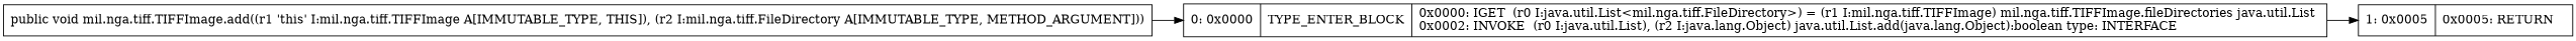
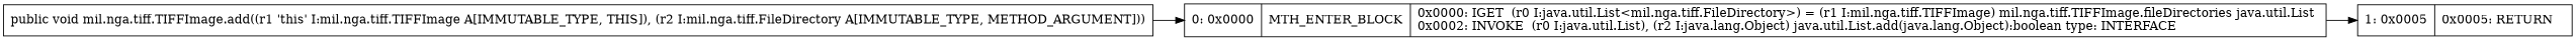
  digraph {
    rankdir=LR
    node [shape=record]
-   n1 [label="{0\:\ 0x0000|TYPE_ENTER_BLOCK\l|0x0000: IGET  (r0 I:java.util.List\<mil.nga.tiff.FileDirectory\>) = (r1 I:mil.nga.tiff.TIFFImage) mil.nga.tiff.TIFFImage.fileDirectories java.util.List \l0x0002: INVOKE  (r0 I:java.util.List), (r2 I:java.lang.Object) java.util.List.add(java.lang.Object):boolean type: INTERFACE \l}"]
+   n1 [label="{0\:\ 0x0000|MTH_ENTER_BLOCK\l|0x0000: IGET  (r0 I:java.util.List\<mil.nga.tiff.FileDirectory\>) = (r1 I:mil.nga.tiff.TIFFImage) mil.nga.tiff.TIFFImage.fileDirectories java.util.List \l0x0002: INVOKE  (r0 I:java.util.List), (r2 I:java.lang.Object) java.util.List.add(java.lang.Object):boolean type: INTERFACE \l}"]
    n2 [label="{1\:\ 0x0005|0x0005: RETURN   \l}"]
    n3 [label="{public void mil.nga.tiff.TIFFImage.add((r1 'this' I:mil.nga.tiff.TIFFImage A[IMMUTABLE_TYPE, THIS]), (r2 I:mil.nga.tiff.FileDirectory A[IMMUTABLE_TYPE, METHOD_ARGUMENT])) }"]
    n1 -> n2
    n3 -> n1
  }
